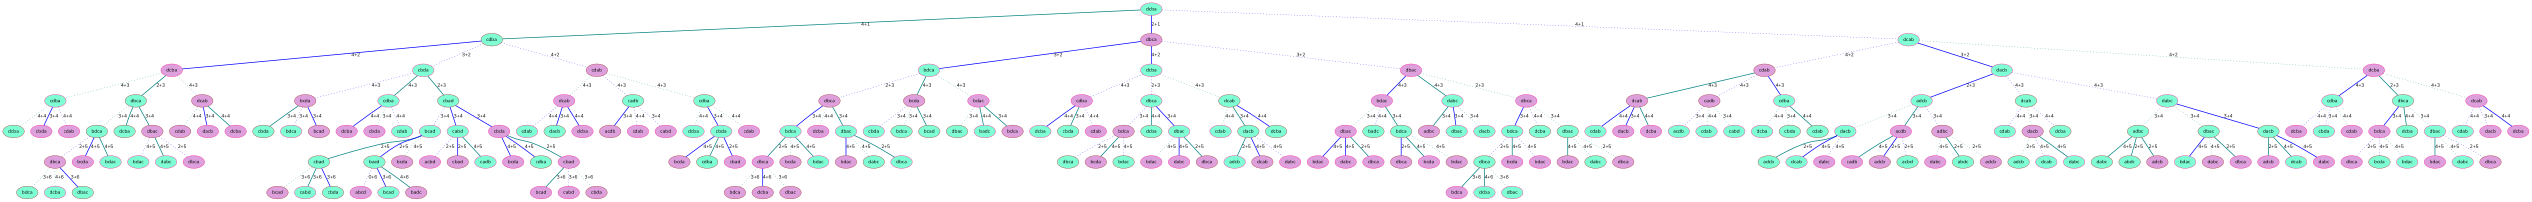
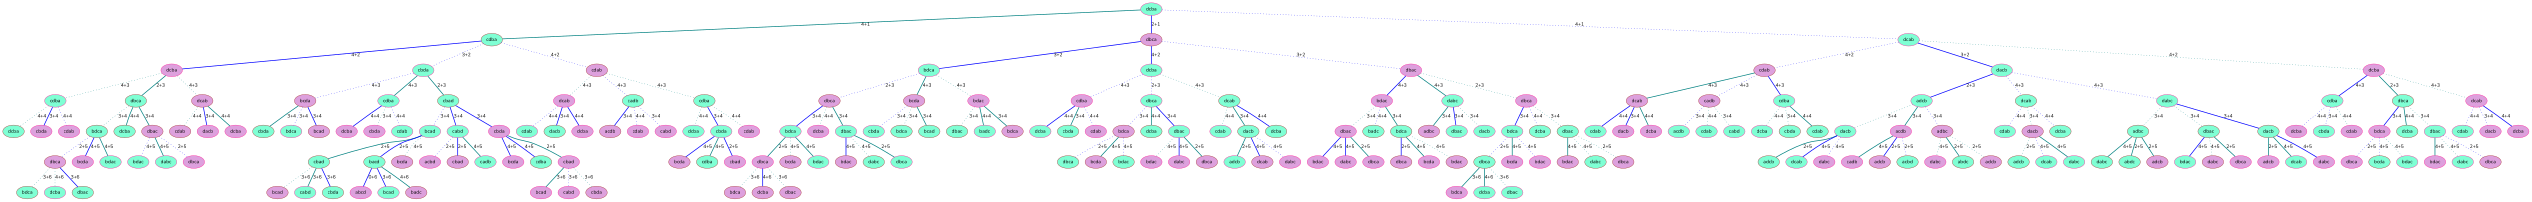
  graph {
    fontname=Nunito
    node [style=filled fillcolor=aquamarine color=deeppink fontname=Nunito]
    edge [color=teal style=bold fontname=Nunito]
    n1 [label=dcba]
    n2 [label=cdba color=brown]
    n3 [label=dbca fillcolor=plum color=brown]
    n4 [label=dcab]
    n5 [label=dcba fillcolor=plum]
    n6 [label=cbda]
    n7 [label=cdab fillcolor=plum color=brown]
    n8 [label=bdca]
    n9 [label=dcba]
    n10 [label=dbac fillcolor=plum]
    n11 [label=cdab fillcolor=plum color=brown]
    n12 [label=dacb]
    n13 [label=dcba fillcolor=plum]
    n14 [label=dbca fillcolor=plum color=brown]
    n15 [label=bcda fillcolor=plum color=brown]
    n16 [label=bdac fillcolor=plum]
    n17 [label=cdba fillcolor=plum]
    n18 [label=dbca]
    n19 [label=dcab color=brown]
    n20 [label=bdac fillcolor=plum]
    n21 [label=dabc]
    n22 [label=dbca fillcolor=plum]
    n23 [label=cdba]
    n24 [label=dbca color=brown]
    n25 [label=dcab fillcolor=plum color=brown]
    n26 [label=bcda fillcolor=plum color=brown]
    n27 [label=cdba]
    n28 [label=cbad color=brown]
    n29 [label=dcab fillcolor=plum]
    n30 [label=cadb color=brown]
    n31 [label=cdba color=brown]
    n32 [label=dcab fillcolor=plum color=brown]
    n33 [label=cadb fillcolor=plum color=brown]
    n34 [label=cdba]
    n35 [label=adcb]
    n36 [label=dcab color=brown]
    n37 [label=dabc]
    n38 [label=cdba]
    n39 [label=dbca color=brown]
    n40 [label=dcab fillcolor=plum]
    n41 [label=bdca]
    n42 [label=dcba fillcolor=plum]
    n43 [label=dbac]
    n44 [label=cbda]
    n45 [label=bdca color=brown]
    n46 [label=bcad color=brown]
    n47 [label=dbac color=brown]
    n48 [label=badc]
    n49 [label=bdca fillcolor=plum color=brown]
    n50 [label=dbac fillcolor=plum]
    n51 [label=badc color=brown]
    n52 [label=bdca color=brown]
    n53 [label=adbc fillcolor=plum color=brown]
    n54 [label=dbac]
    n55 [label=dacb]
    n56 [label=bdca]
    n57 [label=dcba color=brown]
    n58 [label=dbac color=brown]
    n59 [label=cbda color=brown]
    n60 [label=bdca]
    n61 [label=bcad fillcolor=plum color=brown]
    n62 [label=dcba fillcolor=plum]
    n63 [label=cbda fillcolor=plum]
    n64 [label=cdab]
    n65 [label=bcad]
    n66 [label=cabd]
    n67 [label=cbda fillcolor=plum]
    n68 [label=dacb]
    n69 [label=acdb fillcolor=plum]
    n70 [label=adbc fillcolor=plum color=brown]
    n71 [label=cdab]
    n72 [label=dacb fillcolor=plum color=brown]
    n73 [label=dcba color=brown]
    n74 [label=adbc color=brown]
    n75 [label=dbac color=brown]
    n76 [label=dacb color=brown]
    n77 [label=adcb color=brown]
    n78 [label=dcab]
    n79 [label=dabc fillcolor=plum]
    n80 [label=cadb fillcolor=plum]
    n81 [label=adcb fillcolor=plum color=brown]
    n82 [label=acbd color=brown]
    n83 [label=dabc fillcolor=plum]
    n84 [label=abdc color=brown]
    n85 [label=adcb fillcolor=plum color=brown]
    n86 [label=dbca color=brown]
    n87 [label=bcda fillcolor=plum]
    n88 [label=bdac fillcolor=plum]
    n89 [label=bdac fillcolor=plum color=brown]
    n90 [label=dabc color=brown]
    n91 [label=dbca fillcolor=plum color=brown]
    n92 [label=cbad color=brown]
    n93 [label=bacd color=brown]
    n94 [label=bcda fillcolor=plum color=brown]
    n95 [label=acbd fillcolor=plum]
    n96 [label=cbad fillcolor=plum color=brown]
    n97 [label=cadb]
    n98 [label=bcda fillcolor=plum]
    n99 [label=cdba color=brown]
    n100 [label=cbad fillcolor=plum]
    n101 [label=dbca fillcolor=plum]
    n102 [label=bcda fillcolor=plum color=brown]
    n103 [label=bdac]
    n104 [label=bdac fillcolor=plum color=brown]
    n105 [label=dabc color=brown]
    n106 [label=dbca]
    n107 [label=dcba fillcolor=plum]
    n108 [label=cbda]
    n109 [label=cdab fillcolor=plum]
    n110 [label=bdca fillcolor=plum]
    n111 [label=dcba color=brown]
    n112 [label=dbac]
    n113 [label=cdab]
    n114 [label=dacb fillcolor=plum]
    n115 [label=dcba fillcolor=plum]
    n116 [label=dbca fillcolor=plum]
    n117 [label=bcda color=brown]
    n118 [label=bdac]
    n119 [label=bdac fillcolor=plum]
    n120 [label=dabc]
    n121 [label=dbca fillcolor=plum color=brown]
    n122 [label=dcba color=brown]
    n123 [label=cbda fillcolor=plum]
    n124 [label=cdab fillcolor=plum]
    n125 [label=bdca color=brown]
    n126 [label=dcba color=brown]
    n127 [label=dbac fillcolor=plum color=brown]
    n128 [label=cdab fillcolor=plum color=brown]
    n129 [label=dacb fillcolor=plum]
    n130 [label=dcba fillcolor=plum]
    n131 [label=dbca fillcolor=plum color=brown]
    n132 [label=bcda fillcolor=plum]
    n133 [label=bdac]
    n134 [label=bdac]
    n135 [label=dabc]
    n136 [label=dbca fillcolor=plum]
    n137 [label=cdab]
    n138 [label=dacb color=brown]
    n139 [label=dcba fillcolor=plum]
    n140 [label=acdb fillcolor=plum color=brown]
    n141 [label=cdab fillcolor=plum]
    n142 [label=cabd fillcolor=plum]
    n143 [label=dcba]
    n144 [label=cbda]
    n145 [label=cdab fillcolor=plum]
    n146 [label=dcba]
    n147 [label=cbda color=brown]
    n148 [label=cdab fillcolor=plum]
    n149 [label=bdca fillcolor=plum color=brown]
    n150 [label=dcba color=brown]
    n151 [label=dbac]
    n152 [label=cdab]
    n153 [label=dacb color=brown]
    n154 [label=dcba color=brown]
    n155 [label=dbca color=brown]
    n156 [label=bcda fillcolor=plum color=brown]
    n157 [label=bdac color=brown]
    n158 [label=bdac fillcolor=plum]
    n159 [label=dabc fillcolor=plum]
    n160 [label=dbca fillcolor=plum color=brown]
    n161 [label=cdab]
    n162 [label=dacb fillcolor=plum]
    n163 [label=dcba fillcolor=plum]
    n164 [label=acdb]
    n165 [label=cdab]
    n166 [label=cabd]
    n167 [label=dcba]
    n168 [label=cbda color=brown]
    n169 [label=cdab color=brown]
    n170 [label=bcda fillcolor=plum color=brown]
    n171 [label=cdba color=brown]
    n172 [label=cbad fillcolor=plum]
    n173 [label=adcb]
    n174 [label=dcab fillcolor=plum color=brown]
    n175 [label=dabc fillcolor=plum]
    n176 [label=bdca color=brown]
    n177 [label=dcba]
    n178 [label=dbac color=brown]
    n179 [label=bdca fillcolor=plum color=brown]
    n180 [label=dcba fillcolor=plum color=brown]
    n181 [label=dbac fillcolor=plum color=brown]
    n182 [label=adcb color=brown]
    n183 [label=dcab]
    n184 [label=dabc]
    n185 [label=bcad fillcolor=plum]
    n186 [label=cabd fillcolor=plum]
    n187 [label=cbda fillcolor=plum color=brown]
    n188 [label=bdac fillcolor=plum]
    n189 [label=dabc fillcolor=plum]
    n190 [label=dbca fillcolor=plum]
    n191 [label=dbca fillcolor=plum color=brown]
    n192 [label=bcda fillcolor=plum]
    n193 [label=bdac fillcolor=plum color=brown]
    n194 [label=bdca fillcolor=plum]
    n195 [label=dcba]
    n196 [label=dbac]
    n197 [label=dabc color=brown]
    n198 [label=abdc color=brown]
    n199 [label=adcb fillcolor=plum color=brown]
    n200 [label=bdac]
    n201 [label=dabc fillcolor=plum color=brown]
    n202 [label=dbca fillcolor=plum]
    n203 [label=adcb fillcolor=plum]
    n204 [label=dcab]
    n205 [label=dabc fillcolor=plum]
    n206 [label=bcad fillcolor=plum color=brown]
    n207 [label=cabd]
    n208 [label=cbda color=brown]
    n209 [label=abcd fillcolor=plum]
    n210 [label=bcad]
    n211 [label=badc fillcolor=plum color=brown]
    n1 -- n2 [label="4+1"]
    n1 -- n3 [label="2+1" color=blue]
    n1 -- n4 [label="4+1" color=blue style=dotted]
    n2 -- n5 [label="4+2" color=blue]
    n2 -- n6 [label="3+2" color=blue style=dotted]
    n2 -- n7 [label="4+2" color=blue style=dotted]
    n3 -- n8 [label="3+2" color=blue]
    n3 -- n9 [label="4+2" color=blue]
    n3 -- n10 [label="3+2" color=blue style=dotted]
    n4 -- n11 [label="4+2" color=blue style=dotted]
    n4 -- n12 [label="3+2" color=blue]
    n4 -- n13 [label="4+2" style=dotted]
    n5 -- n23 [label="4+3" style=dotted]
    n5 -- n24 [label="2+3"]
    n5 -- n25 [label="4+3" style=dotted]
    n6 -- n26 [label="4+3" color=blue style=dotted]
    n6 -- n27 [label="4+3"]
    n6 -- n28 [label="2+3"]
    n7 -- n29 [label="4+3" style=dotted]
    n7 -- n30 [label="4+3" color=blue style=dotted]
    n7 -- n31 [label="4+3" style=dotted]
    n8 -- n14 [label="2+3" color=blue style=dotted]
    n8 -- n15 [label="4+3"]
    n8 -- n16 [label="4+3" style=dotted]
    n9 -- n17 [label="4+3" color=blue style=dotted]
    n9 -- n18 [label="2+3" color=blue style=dotted]
    n9 -- n19 [label="4+3" style=dotted]
    n10 -- n20 [label="4+3" color=blue]
    n10 -- n21 [label="4+3"]
    n10 -- n22 [label="2+3" style=dotted]
    n11 -- n32 [label="4+3"]
    n11 -- n33 [label="4+3" color=blue style=dotted]
    n11 -- n34 [label="4+3" color=blue]
    n12 -- n35 [label="2+3" color=blue]
    n12 -- n36 [label="4+3" color=blue style=dotted]
    n12 -- n37 [label="4+3" color=blue style=dotted]
    n13 -- n38 [label="4+3" color=blue]
    n13 -- n39 [label="2+3"]
    n13 -- n40 [label="4+3" style=dotted]
    n14 -- n41 [label="3+4" color=blue]
    n14 -- n42 [label="4+4" style=dotted]
    n14 -- n43 [label="3+4"]
    n15 -- n44 [label="3+4" color=blue style=dotted]
    n15 -- n45 [label="3+4" style=dotted]
    n15 -- n46 [label="3+4"]
    n16 -- n47 [label="3+4" style=dotted]
    n16 -- n48 [label="4+4"]
    n16 -- n49 [label="3+4"]
    n17 -- n146 [label="4+4" color=blue]
    n17 -- n147 [label="3+4"]
    n17 -- n148 [label="4+4" color=blue style=dotted]
    n18 -- n149 [label="3+4" color=blue style=dotted]
    n18 -- n150 [label="4+4"]
    n18 -- n151 [label="3+4" color=blue]
    n19 -- n152 [label="4+4" style=dotted]
    n19 -- n153 [label="3+4"]
    n19 -- n154 [label="4+4" color=blue]
    n20 -- n50 [label="3+4" style=dotted]
    n20 -- n51 [label="4+4" color=blue style=dotted]
    n20 -- n52 [label="3+4"]
    n21 -- n53 [label="3+4"]
    n21 -- n54 [label="3+4" color=blue]
    n21 -- n55 [label="3+4" style=dotted]
    n22 -- n56 [label="3+4" color=blue]
    n22 -- n57 [label="4+4" color=blue style=dotted]
    n22 -- n58 [label="3+4" style=dotted]
    n23 -- n122 [label="4+4" style=dotted]
    n23 -- n123 [label="3+4" color=blue]
    n23 -- n124 [label="4+4" color=blue style=dotted]
    n24 -- n125 [label="3+4" style=dotted]
    n24 -- n126 [label="4+4"]
    n24 -- n127 [label="3+4"]
    n25 -- n128 [label="4+4" style=dotted]
    n25 -- n129 [label="3+4" color=blue]
    n25 -- n130 [label="4+4"]
    n26 -- n59 [label="3+4"]
    n26 -- n60 [label="3+4" color=blue style=dotted]
    n26 -- n61 [label="3+4" color=blue]
    n27 -- n62 [label="4+4" color=blue]
    n27 -- n63 [label="3+4" style=dotted]
    n27 -- n64 [label="4+4" color=blue style=dotted]
    n28 -- n65 [label="3+4" color=blue style=dotted]
    n28 -- n66 [label="3+4" color=blue]
    n28 -- n67 [label="3+4" color=blue]
    n29 -- n137 [label="4+4" color=blue style=dotted]
    n29 -- n138 [label="3+4" color=blue]
    n29 -- n139 [label="4+4" color=blue]
    n30 -- n140 [label="3+4" color=blue]
    n30 -- n141 [label="4+4" color=blue style=dotted]
    n30 -- n142 [label="3+4" color=blue style=dotted]
    n31 -- n143 [label="4+4" style=dotted]
    n31 -- n144 [label="3+4" color=blue]
    n31 -- n145 [label="4+4" style=dotted]
    n32 -- n161 [label="4+4" color=blue]
    n32 -- n162 [label="3+4" color=blue]
    n32 -- n163 [label="4+4"]
    n33 -- n164 [label="3+4" color=blue style=dotted]
    n33 -- n165 [label="4+4" style=dotted]
    n33 -- n166 [label="3+4" style=dotted]
    n34 -- n167 [label="4+4" style=dotted]
    n34 -- n168 [label="3+4" style=dotted]
    n34 -- n169 [label="4+4"]
    n35 -- n68 [label="3+4" style=dotted]
    n35 -- n69 [label="3+4"]
    n35 -- n70 [label="3+4" color=blue style=dotted]
    n36 -- n71 [label="4+4" color=blue style=dotted]
    n36 -- n72 [label="3+4" style=dotted]
    n36 -- n73 [label="4+4" color=blue style=dotted]
    n37 -- n74 [label="3+4" style=dotted]
    n37 -- n75 [label="3+4" style=dotted]
    n37 -- n76 [label="3+4" color=blue]
    n38 -- n107 [label="4+4" color=blue style=dotted]
    n38 -- n108 [label="3+4" color=blue style=dotted]
    n38 -- n109 [label="4+4" style=dotted]
    n39 -- n110 [label="3+4" color=blue]
    n39 -- n111 [label="4+4"]
    n39 -- n112 [label="3+4" style=dotted]
    n40 -- n113 [label="4+4" color=blue style=dotted]
    n40 -- n114 [label="3+4" color=blue style=dotted]
    n40 -- n115 [label="4+4" color=blue]
    n41 -- n101 [label="2+5"]
    n41 -- n102 [label="4+5" style=dotted]
    n41 -- n103 [label="4+5"]
    n43 -- n104 [label="4+5" color=blue]
    n43 -- n105 [label="4+5" style=dotted]
    n43 -- n106 [label="2+5"]
    n50 -- n188 [label="4+5" color=blue]
    n50 -- n189 [label="4+5" color=blue]
    n50 -- n190 [label="2+5"]
    n52 -- n191 [label="2+5" color=blue]
    n52 -- n192 [label="4+5"]
    n52 -- n193 [label="4+5" style=dotted]
    n56 -- n86 [label="2+5" color=blue style=dotted]
    n56 -- n87 [label="4+5"]
    n56 -- n88 [label="4+5" color=blue style=dotted]
    n58 -- n89 [label="4+5"]
    n58 -- n90 [label="4+5" style=dotted]
    n58 -- n91 [label="2+5" style=dotted]
    n65 -- n92 [label="2+5"]
    n65 -- n93 [label="2+5" color=blue]
    n65 -- n94 [label="4+5" style=dotted]
    n66 -- n95 [label="2+5" color=blue style=dotted]
    n66 -- n96 [label="2+5" color=blue]
    n66 -- n97 [label="4+5"]
    n67 -- n98 [label="4+5" color=blue]
    n67 -- n99 [label="4+5" color=blue]
    n67 -- n100 [label="2+5"]
    n68 -- n77 [label="2+5"]
    n68 -- n78 [label="4+5" color=blue]
    n68 -- n79 [label="4+5" color=blue style=dotted]
    n69 -- n80 [label="4+5"]
    n69 -- n81 [label="2+5" color=blue]
    n69 -- n82 [label="2+5" color=blue style=dotted]
    n70 -- n83 [label="4+5" style=dotted]
    n70 -- n84 [label="2+5"]
    n70 -- n85 [label="2+5" style=dotted]
    n72 -- n182 [label="2+5" style=dotted]
    n72 -- n183 [label="4+5" color=blue style=dotted]
    n72 -- n184 [label="4+5"]
    n74 -- n197 [label="4+5"]
    n74 -- n198 [label="2+5"]
    n74 -- n199 [label="2+5"]
    n75 -- n200 [label="4+5" color=blue]
    n75 -- n201 [label="4+5" style=dotted]
    n75 -- n202 [label="2+5"]
    n76 -- n203 [label="2+5"]
    n76 -- n204 [label="4+5"]
    n76 -- n205 [label="4+5" color=blue]
    n86 -- n194 [label="3+6"]
    n86 -- n195 [label="4+6"]
    n86 -- n196 [label="3+6" style=dotted]
    n92 -- n206 [label="3+6" style=dotted]
    n92 -- n207 [label="3+6"]
    n92 -- n208 [label="3+6" color=blue]
-   n93 -- n209 [label="0+6" color=blue style=dotted]
+   n93 -- n209 [label="0+6" color=blue]
    n93 -- n210 [label="3+6" color=blue]
    n93 -- n211 [label="4+6"]
    n100 -- n185 [label="3+6"]
    n100 -- n186 [label="3+6" color=blue style=dotted]
    n100 -- n187 [label="3+6" style=dotted]
    n101 -- n179 [label="3+6" style=dotted]
    n101 -- n180 [label="4+6" color=blue]
    n101 -- n181 [label="3+6" style=dotted]
    n110 -- n116 [label="2+5" color=blue style=dotted]
    n110 -- n117 [label="4+5" color=blue style=dotted]
    n110 -- n118 [label="4+5" style=dotted]
    n112 -- n119 [label="4+5"]
    n112 -- n120 [label="4+5" style=dotted]
    n112 -- n121 [label="2+5" color=blue style=dotted]
    n125 -- n131 [label="2+5" color=blue style=dotted]
    n125 -- n132 [label="4+5" color=blue]
    n125 -- n133 [label="4+5"]
    n127 -- n134 [label="4+5" color=blue style=dotted]
    n127 -- n135 [label="4+5"]
    n127 -- n136 [label="2+5" color=blue style=dotted]
    n131 -- n176 [label="3+6" style=dotted]
    n131 -- n177 [label="4+6" style=dotted]
    n131 -- n178 [label="3+6" color=blue]
    n144 -- n170 [label="4+5" color=blue]
    n144 -- n171 [label="4+5"]
    n144 -- n172 [label="2+5" color=blue]
    n149 -- n155 [label="2+5" color=blue style=dotted]
    n149 -- n156 [label="4+5"]
    n149 -- n157 [label="4+5" color=blue style=dotted]
    n151 -- n158 [label="4+5" style=dotted]
    n151 -- n159 [label="4+5" color=blue]
    n151 -- n160 [label="2+5"]
    n153 -- n173 [label="2+5"]
    n153 -- n174 [label="4+5" color=blue]
    n153 -- n175 [label="4+5" color=blue style=dotted]
  }
